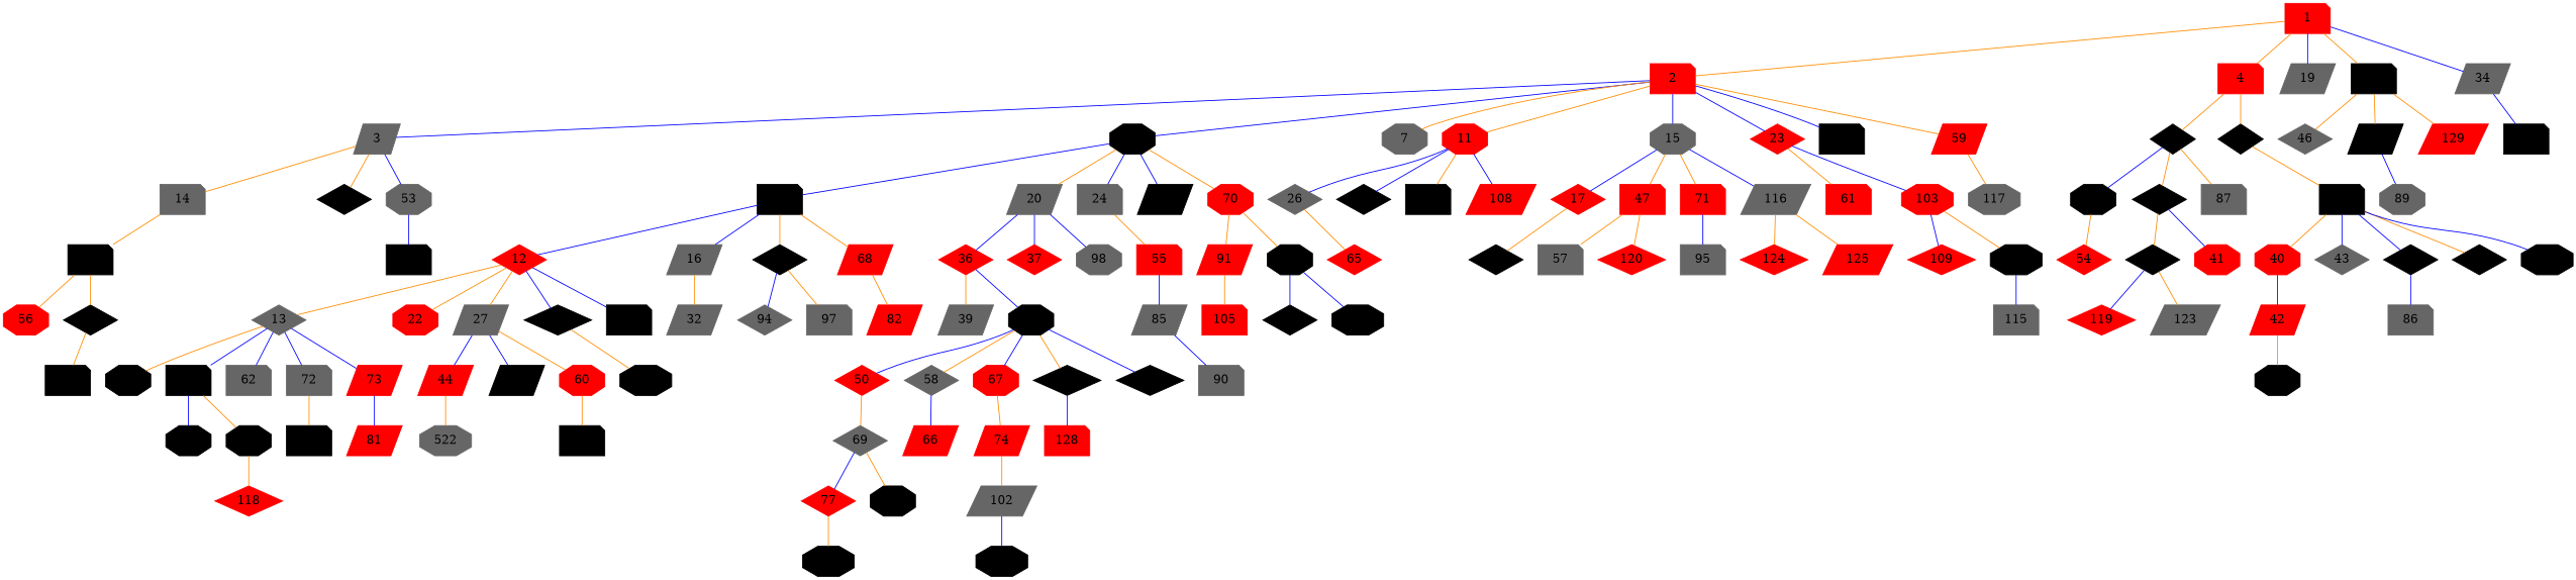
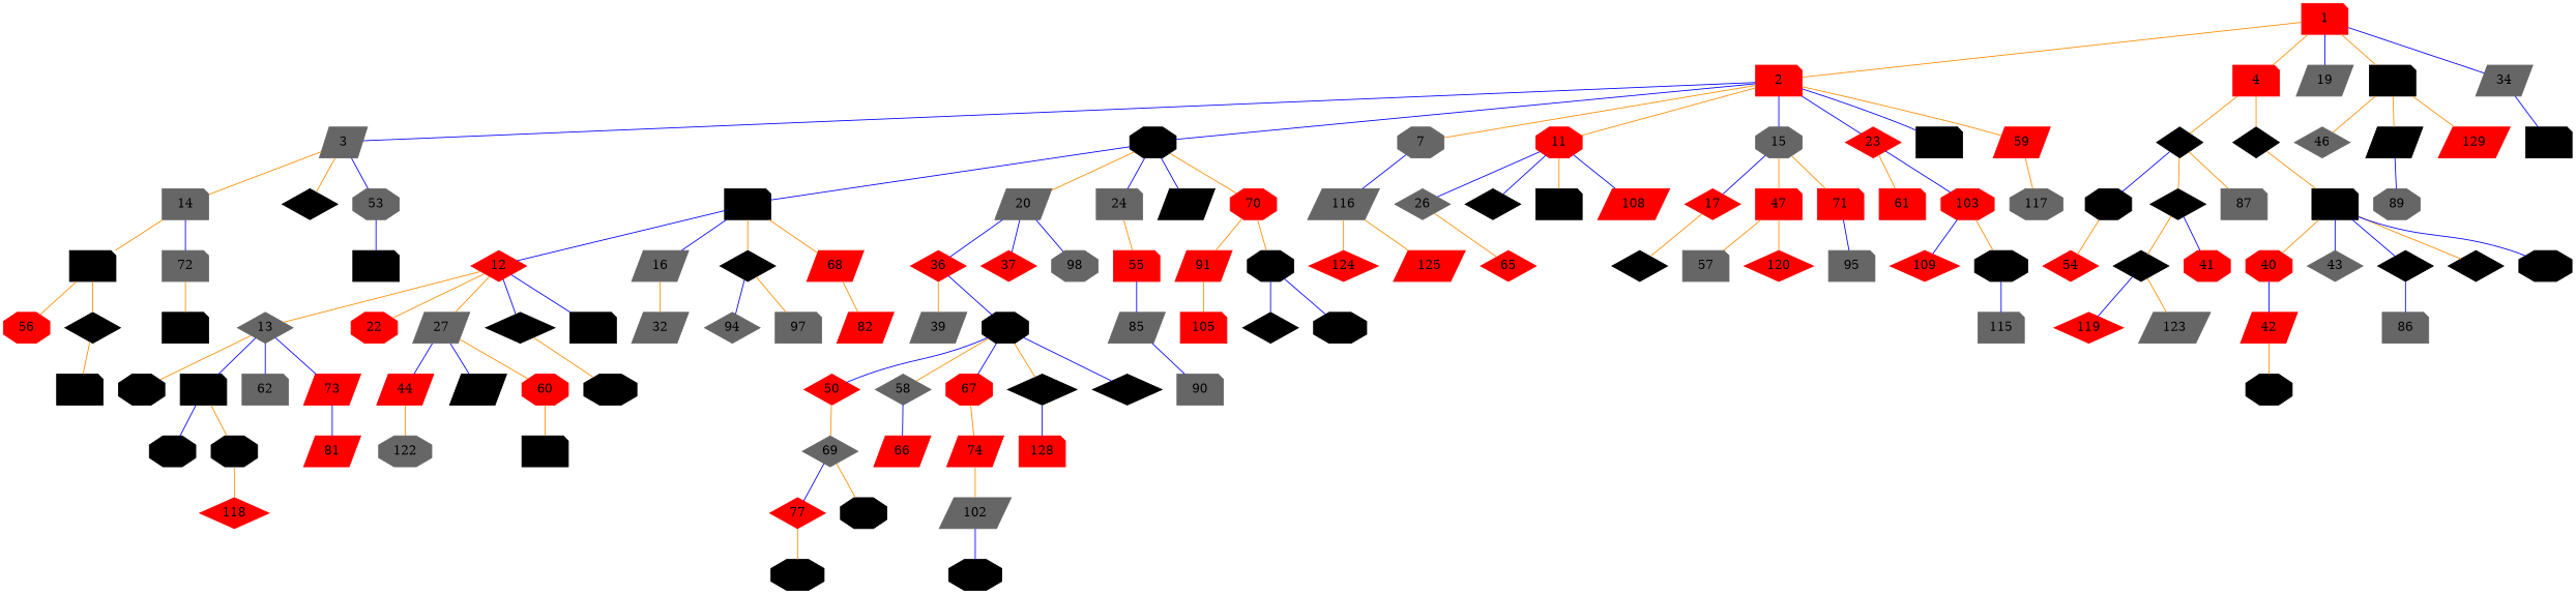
  graph {
    node [color=black shape=diamond style=filled]
    edge [color=darkorange]
    1 [color=red shape=note]
    2 [color=red shape=note]
    4 [color=red shape=note]
    19 [color=gray40 shape=parallelogram]
    31 [shape=note]
    34 [color=gray40 shape=parallelogram]
    3 [color=gray40 shape=parallelogram]
    5 [shape=octagon]
    7 [color=gray40 shape=octagon]
    11 [color=red shape=octagon]
    15 [color=gray40 shape=octagon]
    23 [color=red]
    28 [shape=note]
    59 [color=red shape=parallelogram]
    6
    9
    46 [color=gray40]
    80 [shape=parallelogram]
    129 [color=red shape=parallelogram]
    111 [shape=note]
    14 [color=gray40 shape=note]
    25
    53 [color=gray40 shape=octagon]
    8 [shape=note]
    20 [color=gray40 shape=parallelogram]
    24 [color=gray40 shape=note]
    29 [shape=parallelogram]
    70 [color=red shape=octagon]
    26 [color=gray40]
    48
    63 [shape=note]
    108 [color=red shape=parallelogram]
    17 [color=red]
    47 [color=red shape=note]
    71 [color=red shape=note]
    116 [color=gray40 shape=parallelogram]
    61 [color=red shape=note]
    103 [color=red shape=octagon]
    117 [color=gray40 shape=octagon]
    49 [shape=note]
    113 [shape=note]
    10 [shape=octagon]
    35
    87 [color=gray40 shape=note]
    33 [shape=note]
    12 [color=red]
    16 [color=gray40 shape=parallelogram]
    30
    68 [color=red shape=parallelogram]
    36 [color=red]
    37 [color=red]
    98 [color=gray40 shape=octagon]
    55 [color=red shape=note]
    91 [color=red shape=parallelogram]
    92 [shape=octagon]
    54 [color=red]
    38
    41 [color=red shape=octagon]
    13 [color=gray40]
    22 [color=red shape=octagon]
    27 [color=gray40 shape=parallelogram]
    106
    127 [shape=note]
    32 [color=gray40 shape=parallelogram]
    94 [color=gray40]
    97 [color=gray40 shape=note]
    82 [color=red shape=parallelogram]
    40 [color=red shape=octagon]
    43 [color=gray40]
    78
    83
    110 [shape=octagon]
    65 [color=red]
    21 [shape=octagon]
    52 [shape=note]
    62 [color=gray40 shape=note]
    72 [color=gray40 shape=note]
    73 [color=red shape=parallelogram]
    44 [color=red shape=parallelogram]
    51 [shape=parallelogram]
    60 [color=red shape=octagon]
    112 [shape=octagon]
    75 [shape=octagon]
    79 [shape=octagon]
    76 [shape=note]
    81 [color=red shape=parallelogram]
    56 [color=red shape=octagon]
    84
    18
    57 [color=gray40 shape=note]
    120 [color=red]
    95 [color=gray40 shape=note]
    124 [color=red]
    125 [color=red shape=parallelogram]
    39 [color=gray40 shape=parallelogram]
    45 [shape=octagon]
    109 [color=red]
    114 [shape=octagon]
    85 [color=gray40 shape=parallelogram]
-   122 [color=gray40 shape=octagon label=522]
+   122 [color=gray40 shape=octagon]
    99 [shape=note]
    89 [color=gray40 shape=octagon]
    42 [color=red shape=parallelogram]
    86 [color=gray40 shape=note]
    119 [color=red]
    123 [color=gray40 shape=parallelogram]
    50 [color=red]
    58 [color=gray40]
    67 [color=red shape=octagon]
    101
    104
    88 [shape=octagon]
    69 [color=gray40]
    66 [color=red shape=parallelogram]
    74 [color=red shape=parallelogram]
    128 [color=red shape=note]
    100 [shape=note]
    77 [color=red]
    93 [shape=octagon]
    118 [color=red]
    90 [color=gray40 shape=note]
    102 [color=gray40 shape=parallelogram]
    121 [shape=octagon]
    105 [color=red shape=note]
    96
    126 [shape=octagon]
    107 [shape=octagon]
    115 [color=gray40 shape=note]
    1 -- 2
    1 -- 4
    1 -- 19 [color=blue]
    1 -- 31
    1 -- 34 [color=blue]
    2 -- 3 [color=blue]
    2 -- 5 [color=blue]
    2 -- 7
    2 -- 11
    2 -- 15 [color=blue]
    2 -- 23 [color=blue]
    2 -- 28 [color=blue]
    2 -- 59
    4 -- 6
    4 -- 9
    31 -- 46
    31 -- 80
    31 -- 129
    34 -- 111 [color=blue]
    3 -- 14
    3 -- 25
    3 -- 53 [color=blue]
    5 -- 8 [color=blue]
    5 -- 20
    5 -- 24 [color=blue]
    5 -- 29 [color=blue]
    5 -- 70
    11 -- 26 [color=blue]
    11 -- 48 [color=blue]
    11 -- 63
    11 -- 108 [color=blue]
    15 -- 17 [color=blue]
    15 -- 47
    15 -- 71
-   15 -- 116 [color=blue]
+   7 -- 116 [color=blue]
    23 -- 61
    23 -- 103 [color=blue]
    59 -- 117
    6 -- 10 [color=blue]
    6 -- 35
    6 -- 87
    9 -- 33
    80 -- 89 [color=blue]
    14 -- 49
    53 -- 113 [color=blue]
    8 -- 12 [color=blue]
    8 -- 16 [color=blue]
    8 -- 30
    8 -- 68
    20 -- 36 [color=blue]
    20 -- 37 [color=blue]
    20 -- 98 [color=blue]
    24 -- 55
    70 -- 91
    70 -- 92
    26 -- 65
    17 -- 18
    47 -- 57
    47 -- 120
    71 -- 95 [color=blue]
    116 -- 124
    116 -- 125
    103 -- 109 [color=blue]
    103 -- 114
    49 -- 56
    49 -- 84
    10 -- 54
    35 -- 38
    35 -- 41 [color=blue]
    33 -- 40
    33 -- 43 [color=blue]
    33 -- 78 [color=blue]
    33 -- 83
    33 -- 110 [color=blue]
    12 -- 13
    12 -- 22
    12 -- 27
    12 -- 106 [color=blue]
    12 -- 127 [color=blue]
    16 -- 32
    30 -- 94 [color=blue]
    30 -- 97
    68 -- 82
    36 -- 39
    36 -- 45 [color=blue]
    55 -- 85 [color=blue]
    91 -- 105
    92 -- 96 [color=blue]
    92 -- 126 [color=blue]
    38 -- 119 [color=blue]
    38 -- 123
    13 -- 21
    13 -- 52 [color=blue]
    13 -- 62 [color=blue]
-   13 -- 72 [color=blue]
+   14 -- 72 [color=blue]
    13 -- 73 [color=blue]
    27 -- 44 [color=blue]
    27 -- 51 [color=blue]
    27 -- 60
    106 -- 112
    40 -- 42 [color=blue]
    78 -- 86 [color=blue]
    52 -- 75 [color=blue]
    52 -- 79
    72 -- 76
    73 -- 81 [color=blue]
    44 -- 122
    60 -- 99
    79 -- 118
    84 -- 100
    45 -- 50 [color=blue]
    45 -- 58
    45 -- 67 [color=blue]
    45 -- 101
    45 -- 104 [color=blue]
    114 -- 115 [color=blue]
    85 -- 90 [color=blue]
    42 -- 88
    50 -- 69
    58 -- 66 [color=blue]
    67 -- 74
    101 -- 128 [color=blue]
    69 -- 77 [color=blue]
    69 -- 93
    74 -- 102
    77 -- 121
    102 -- 107 [color=blue]
  }
